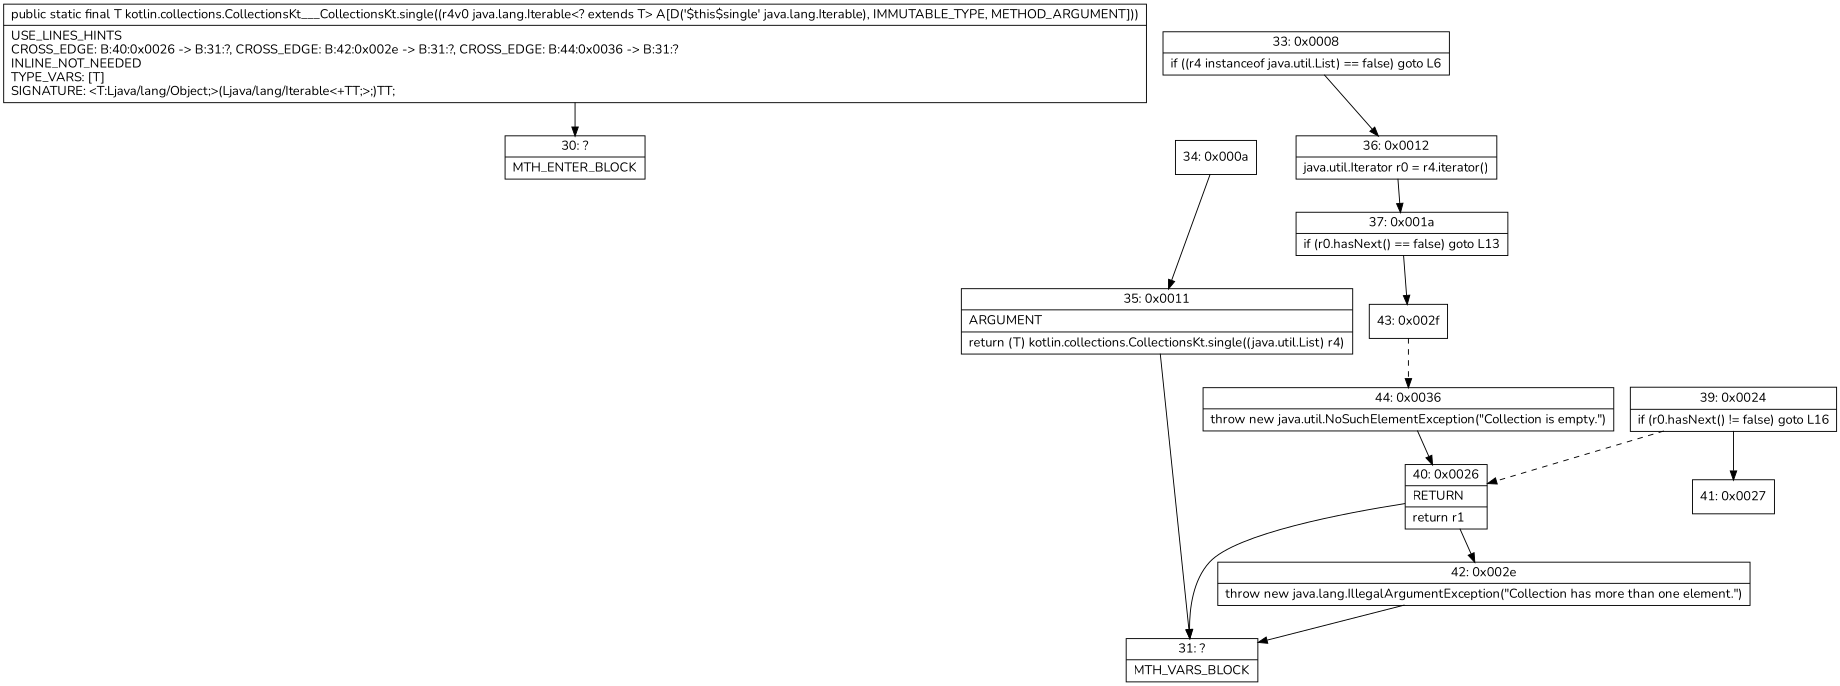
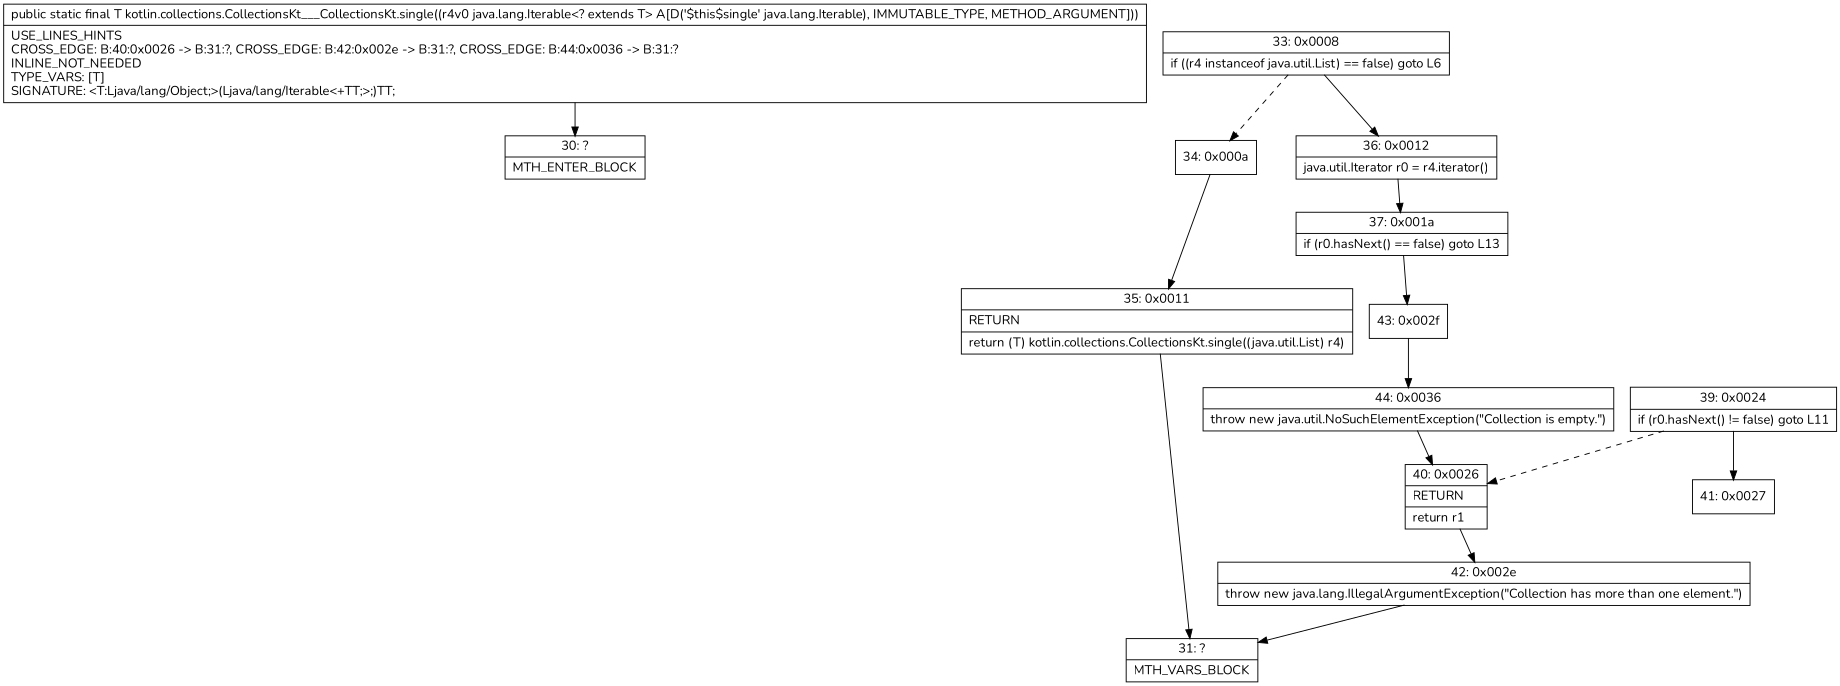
  digraph {
    fontname=Nunito
    node [fontname=Nunito shape=record]
    edge [fontname=Nunito]
    n1 [label="{30\:\ ?|MTH_ENTER_BLOCK\l}"]
    n2 [label="{33\:\ 0x0008|if ((r4 instanceof java.util.List) == false) goto L6\l}"]
    n3 [label="{34\:\ 0x000a}"]
    n4 [label="{36\:\ 0x0012|java.util.Iterator r0 = r4.iterator()\l}"]
-   n5 [label="{35\:\ 0x0011|ARGUMENT\l|return (T) kotlin.collections.CollectionsKt.single((java.util.List) r4)\l}"]
+   n5 [label="{35\:\ 0x0011|RETURN\l|return (T) kotlin.collections.CollectionsKt.single((java.util.List) r4)\l}"]
    n6 [label="{37\:\ 0x001a|if (r0.hasNext() == false) goto L13\l}"]
    n7 [label="{31\:\ ?|MTH_VARS_BLOCK\l}"]
    n8 [label="{43\:\ 0x002f}"]
    n9 [label="{44\:\ 0x0036|throw new java.util.NoSuchElementException(\"Collection is empty.\")\l}"]
-   n10 [label="{39\:\ 0x0024|if (r0.hasNext() != false) goto L16\l}"]
+   n10 [label="{39\:\ 0x0024|if (r0.hasNext() != false) goto L11\l}"]
    n11 [label="{40\:\ 0x0026|RETURN\l|return r1\l}"]
    n12 [label="{41\:\ 0x0027}"]
    n13 [label="{42\:\ 0x002e|throw new java.lang.IllegalArgumentException(\"Collection has more than one element.\")\l}"]
    n14 [label="{public static final T kotlin.collections.CollectionsKt___CollectionsKt.single((r4v0 java.lang.Iterable\<? extends T\> A[D('$this$single' java.lang.Iterable), IMMUTABLE_TYPE, METHOD_ARGUMENT]))  | USE_LINES_HINTS\lCROSS_EDGE: B:40:0x0026 \-\> B:31:?, CROSS_EDGE: B:42:0x002e \-\> B:31:?, CROSS_EDGE: B:44:0x0036 \-\> B:31:?\lINLINE_NOT_NEEDED\lTYPE_VARS: [T]\lSIGNATURE: \<T:Ljava\/lang\/Object;\>(Ljava\/lang\/Iterable\<+TT;\>;)TT;\l}"]
+   n2 -> n3 [style=dashed]
    n2 -> n4
    n3 -> n5
    n4 -> n6
    n5 -> n7
    n6 -> n8
-   n8 -> n9 [style=dashed]
+   n8 -> n9
    n9 -> n11
    n10 -> n11 [style=dashed]
    n10 -> n12
-   n11 -> n7
    n11 -> n13
    n13 -> n7
    n14 -> n1
  }
